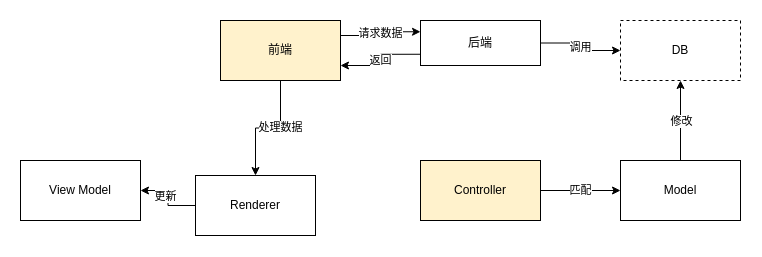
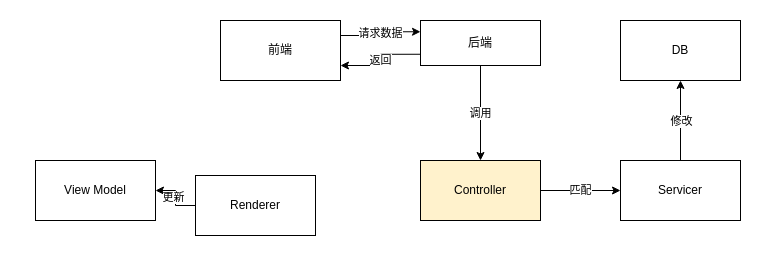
  <mxCell id="0" />
  <mxCell id="1" parent="0" />
  <mxCell id="2" value="请求数据" style="edgeStyle=orthogonalEdgeStyle;rounded=0;orthogonalLoop=1;jettySize=auto;html=1;exitX=1;exitY=0.25;exitDx=0;exitDy=0;entryX=0;entryY=0.25;entryDx=0;entryDy=0;" edge="1" parent="1" source="5" target="8"><mxGeometry relative="1" as="geometry" /></mxCell>
- <mxCell id="3" value="" style="edgeStyle=orthogonalEdgeStyle;rounded=0;orthogonalLoop=1;jettySize=auto;html=1;" edge="1" parent="1" source="5" target="17"><mxGeometry relative="1" as="geometry" /></mxCell>
- <mxCell id="4" value="处理数据" style="edgeLabel;html=1;align=center;verticalAlign=middle;resizable=0;points=[];" vertex="1" connectable="0" parent="3"><mxGeometry x="-0.2" y="-1" relative="1" as="geometry"><mxPoint as="offset" /></mxGeometry></mxCell>
- <mxCell id="5" value="前端" style="rounded=0;whiteSpace=wrap;html=1;fillColor=#fff2cc;" vertex="1" parent="1"><mxGeometry x="220" y="20" width="120" height="60" as="geometry" /></mxCell>
+ <mxCell id="5" value="前端" style="rounded=0;whiteSpace=wrap;html=1;" vertex="1" parent="1"><mxGeometry x="220" y="20" width="120" height="60" as="geometry" /></mxCell>
  <mxCell id="6" value="返回" style="edgeStyle=orthogonalEdgeStyle;rounded=0;orthogonalLoop=1;jettySize=auto;html=1;exitX=0;exitY=0.75;exitDx=0;exitDy=0;entryX=1;entryY=0.75;entryDx=0;entryDy=0;" edge="1" parent="1" source="8" target="5"><mxGeometry relative="1" as="geometry" /></mxCell>
- <mxCell id="7" value="调用" style="edgeStyle=orthogonalEdgeStyle;rounded=0;orthogonalLoop=1;jettySize=auto;html=1;" edge="1" parent="1" source="8" target="14"><mxGeometry relative="1" as="geometry" /></mxCell>
+ <mxCell id="7" value="调用" style="edgeStyle=orthogonalEdgeStyle;rounded=0;orthogonalLoop=1;jettySize=auto;html=1;" edge="1" parent="1" source="8" target="10"><mxGeometry relative="1" as="geometry" /></mxCell>
  <mxCell id="8" value="后端" style="rounded=0;whiteSpace=wrap;html=1;" vertex="1" parent="1"><mxGeometry x="420" y="20" width="120" height="45" as="geometry" /></mxCell>
  <mxCell id="9" value="匹配" style="edgeStyle=orthogonalEdgeStyle;rounded=0;orthogonalLoop=1;jettySize=auto;html=1;" edge="1" parent="1" source="10" target="13"><mxGeometry relative="1" as="geometry" /></mxCell>
  <mxCell id="10" value="Controller" style="whiteSpace=wrap;html=1;rounded=0;fillColor=#fff2cc;" vertex="1" parent="1"><mxGeometry x="420" y="160" width="120" height="60" as="geometry" /></mxCell>
  <mxCell id="11" value="" style="edgeStyle=orthogonalEdgeStyle;rounded=0;orthogonalLoop=1;jettySize=auto;html=1;" edge="1" parent="1" source="13" target="14"><mxGeometry relative="1" as="geometry" /></mxCell>
  <mxCell id="12" value="修改" style="edgeLabel;html=1;align=center;verticalAlign=middle;resizable=0;points=[];" vertex="1" connectable="0" parent="11"><mxGeometry relative="1" as="geometry"><mxPoint as="offset" /></mxGeometry></mxCell>
- <mxCell id="13" value="Model" style="whiteSpace=wrap;html=1;rounded=0;" vertex="1" parent="1"><mxGeometry x="620" y="160" width="120" height="60" as="geometry" /></mxCell>
- <mxCell id="14" value="DB" style="whiteSpace=wrap;html=1;rounded=0;dashed=1;" vertex="1" parent="1"><mxGeometry x="620" y="20" width="120" height="60" as="geometry" /></mxCell>
+ <mxCell id="13" value="Servicer" style="whiteSpace=wrap;html=1;rounded=0;" vertex="1" parent="1"><mxGeometry x="620" y="160" width="120" height="60" as="geometry" /></mxCell>
+ <mxCell id="14" value="DB" style="whiteSpace=wrap;html=1;rounded=0;" vertex="1" parent="1"><mxGeometry x="620" y="20" width="120" height="60" as="geometry" /></mxCell>
  <mxCell id="15" value="" style="edgeStyle=orthogonalEdgeStyle;rounded=0;orthogonalLoop=1;jettySize=auto;html=1;" edge="1" parent="1" source="17" target="18"><mxGeometry relative="1" as="geometry" /></mxCell>
  <mxCell id="16" value="更新" style="edgeLabel;html=1;align=center;verticalAlign=middle;resizable=0;points=[];" vertex="1" connectable="0" parent="15"><mxGeometry x="0.05" y="3" relative="1" as="geometry"><mxPoint as="offset" /></mxGeometry></mxCell>
  <mxCell id="17" value="Renderer" style="whiteSpace=wrap;html=1;rounded=0;" vertex="1" parent="1"><mxGeometry x="195" y="175" width="120" height="60" as="geometry" /></mxCell>
- <mxCell id="18" value="View Model" style="whiteSpace=wrap;html=1;rounded=0;" vertex="1" parent="1"><mxGeometry x="20" y="160" width="120" height="60" as="geometry" /></mxCell>
+ <mxCell id="18" value="View Model" style="whiteSpace=wrap;html=1;rounded=0;" vertex="1" parent="1"><mxGeometry x="35" y="160" width="120" height="60" as="geometry" /></mxCell>
